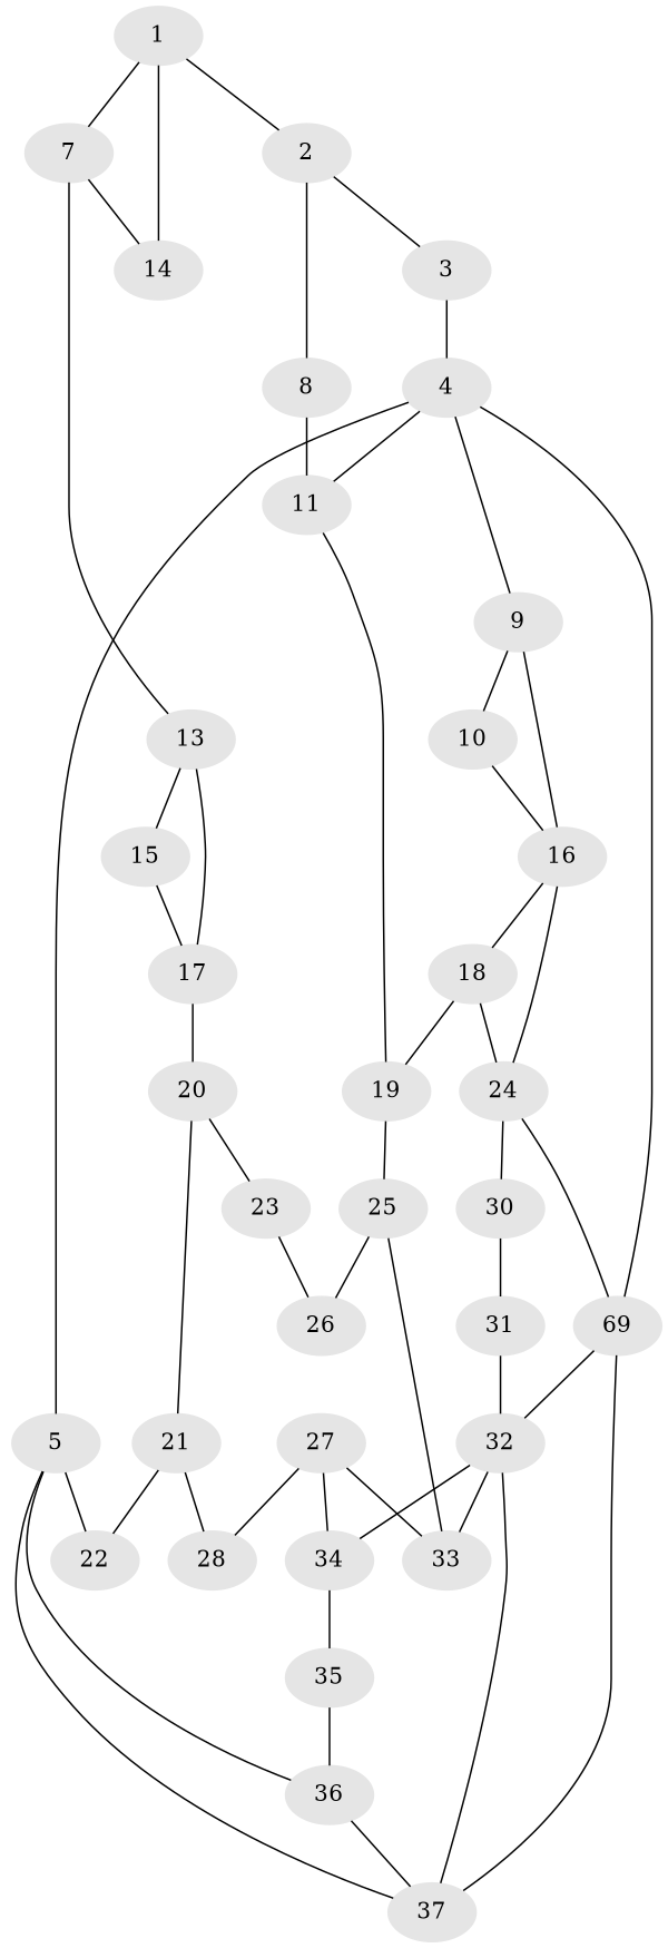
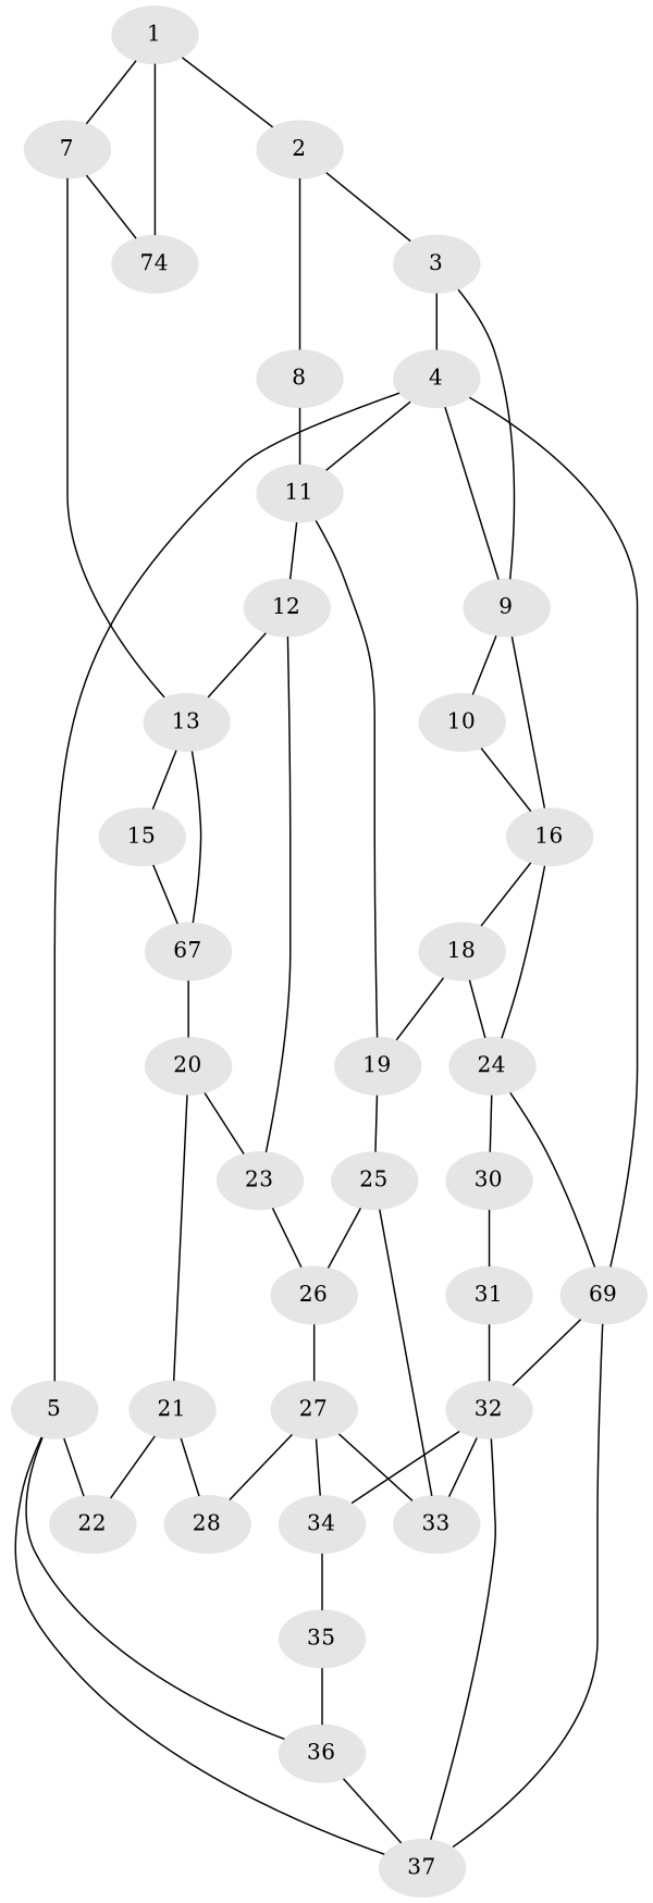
  graph {
    node [color=gray90 style=filled]
    edge [weight=1.0]
    1
    2
    7
-   14
+   14 [label=74]
    8
    3
    13
    11
    4
    9
    5
    n12 [label=69]
    10
    16
    22
    36
    37
    32
    15
-   17
+   17 [label=67]
+   12
    19
    18
    24
    23
    25
    26
    20
    30
    21
    33
    28
    27
    31
    34
    35
    1 -- 2
    1 -- 7
    1 -- 14 [weight=2.0]
    2 -- 8
    2 -- 3
    7 -- 14
    7 -- 13 [weight=2.0]
    8 -- 11
    3 -- 4
+   3 -- 9
    13 -- 15
    13 -- 17
+   11 -- 12 [weight=2.0]
    11 -- 19
    4 -- 11
    4 -- 9
    4 -- 5
    4 -- n12
    9 -- 10 [weight=2.0]
    9 -- 16 [weight=2.0]
    5 -- 22 [weight=2.0]
    5 -- 36
    5 -- 37
    n12 -- 37
    n12 -- 32
    10 -- 16
    16 -- 18
    16 -- 24
    36 -- 37
    32 -- 37
    32 -- 33
    32 -- 34
    15 -- 17
    17 -- 20
+   12 -- 13 [weight=2.0]
+   12 -- 23
    19 -- 25
    18 -- 19
    18 -- 24
    24 -- n12
    24 -- 30 [weight=2.0]
    23 -- 26
    25 -- 26
    25 -- 33
+   26 -- 27
    20 -- 23
    20 -- 21
    30 -- 31 [weight=2.0]
    21 -- 22
    21 -- 28
    27 -- 33
    27 -- 28 [weight=2.0]
    27 -- 34 [weight=2.0]
    31 -- 32 [weight=2.0]
    34 -- 35 [weight=2.0]
    35 -- 36
  }
